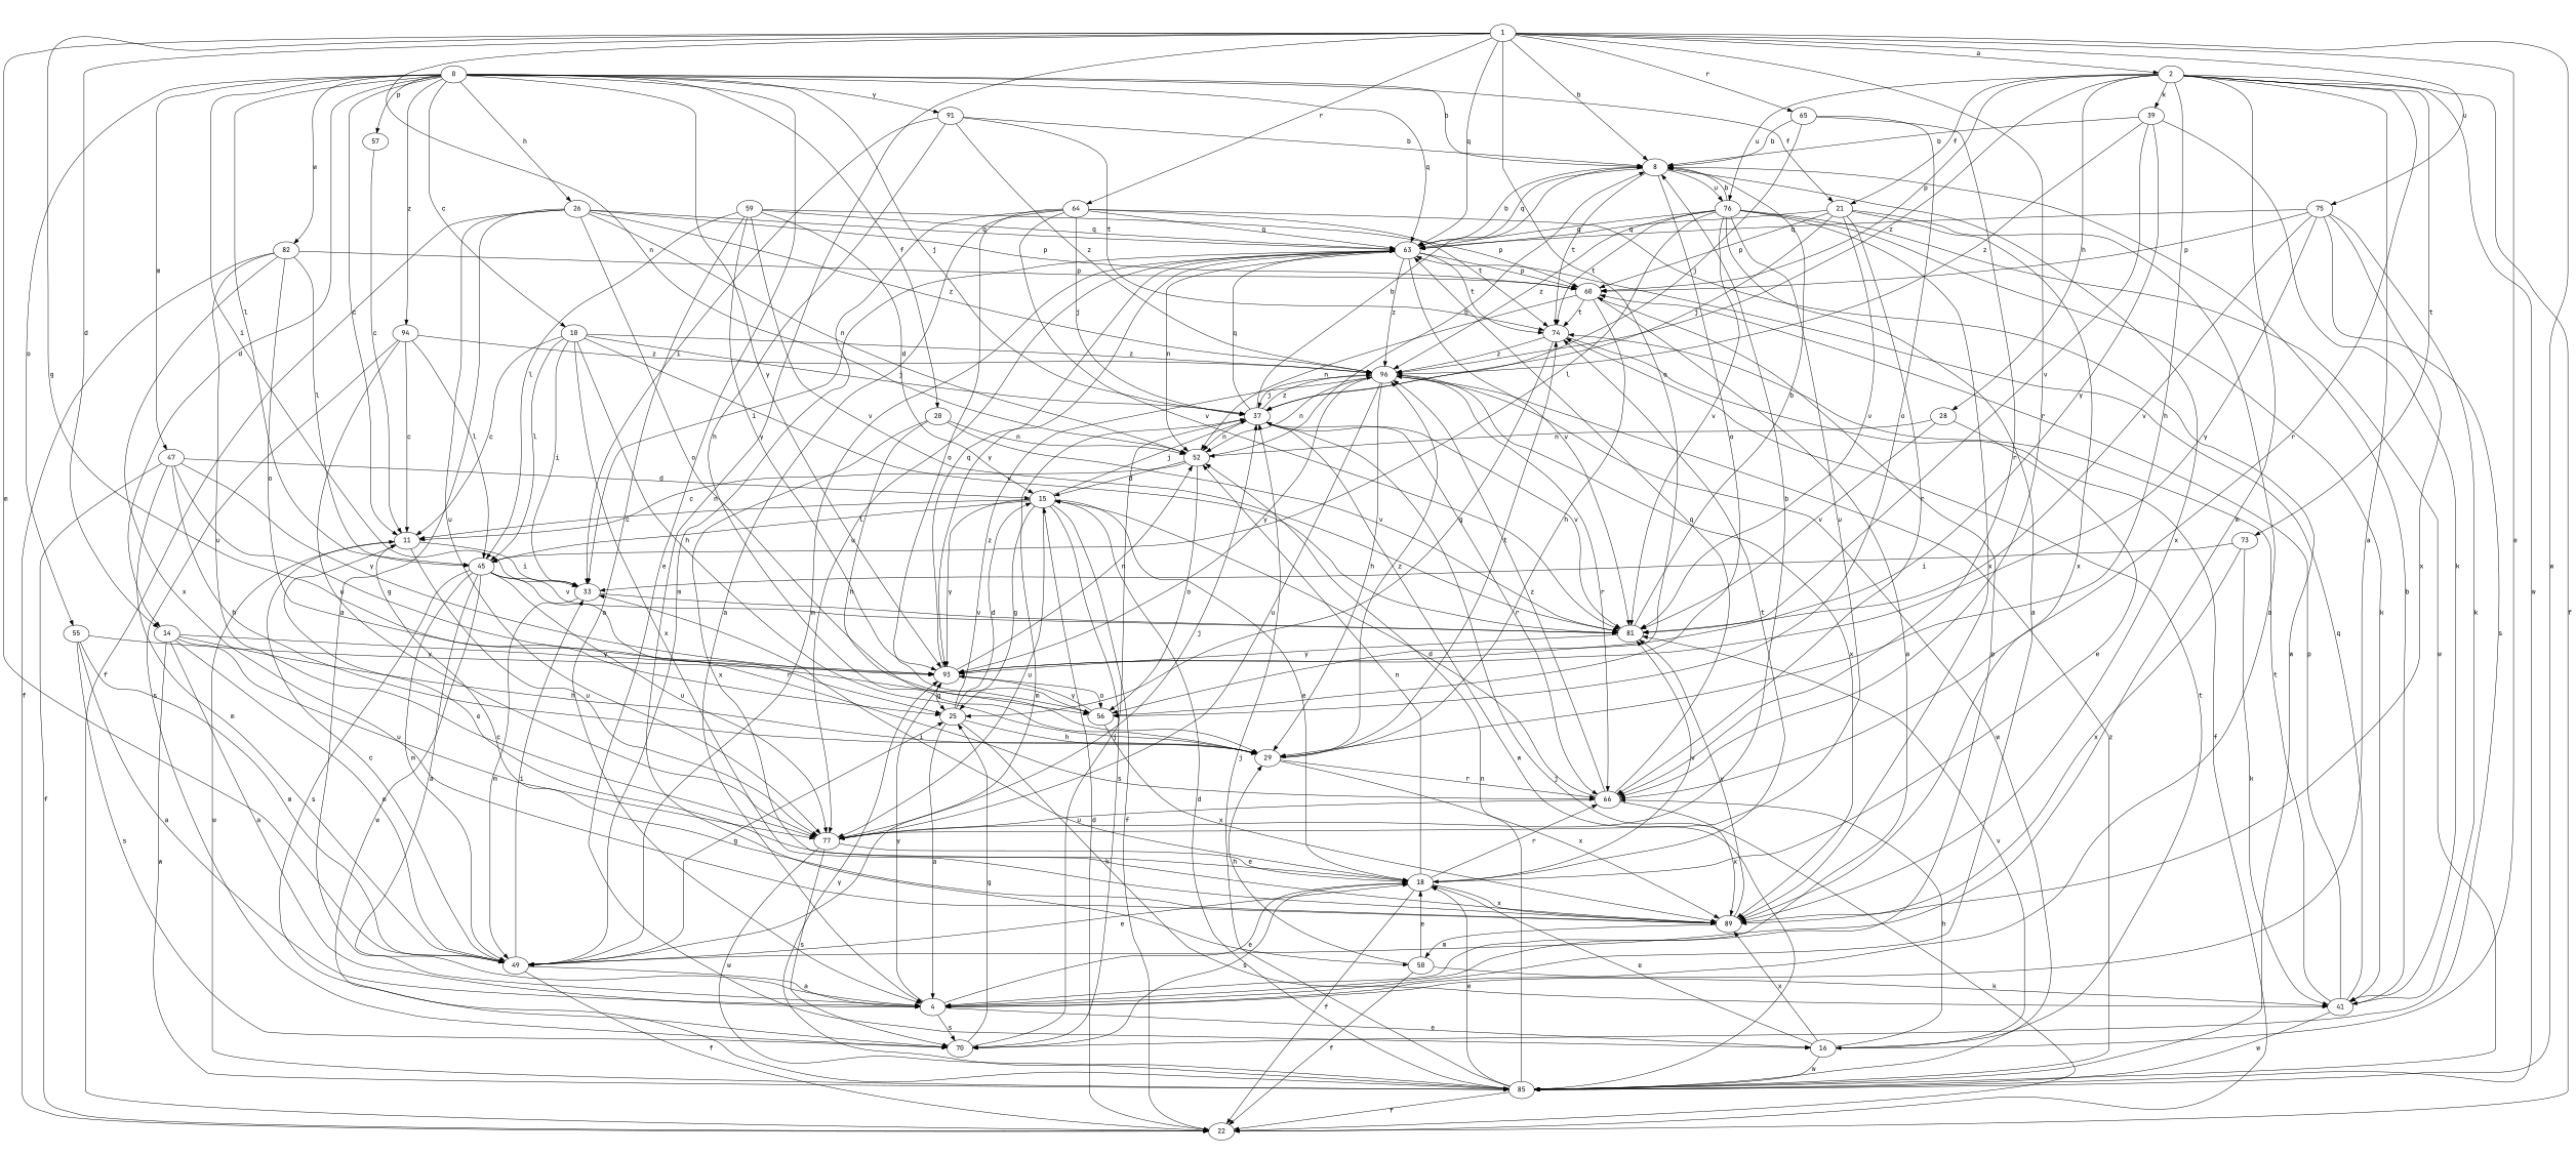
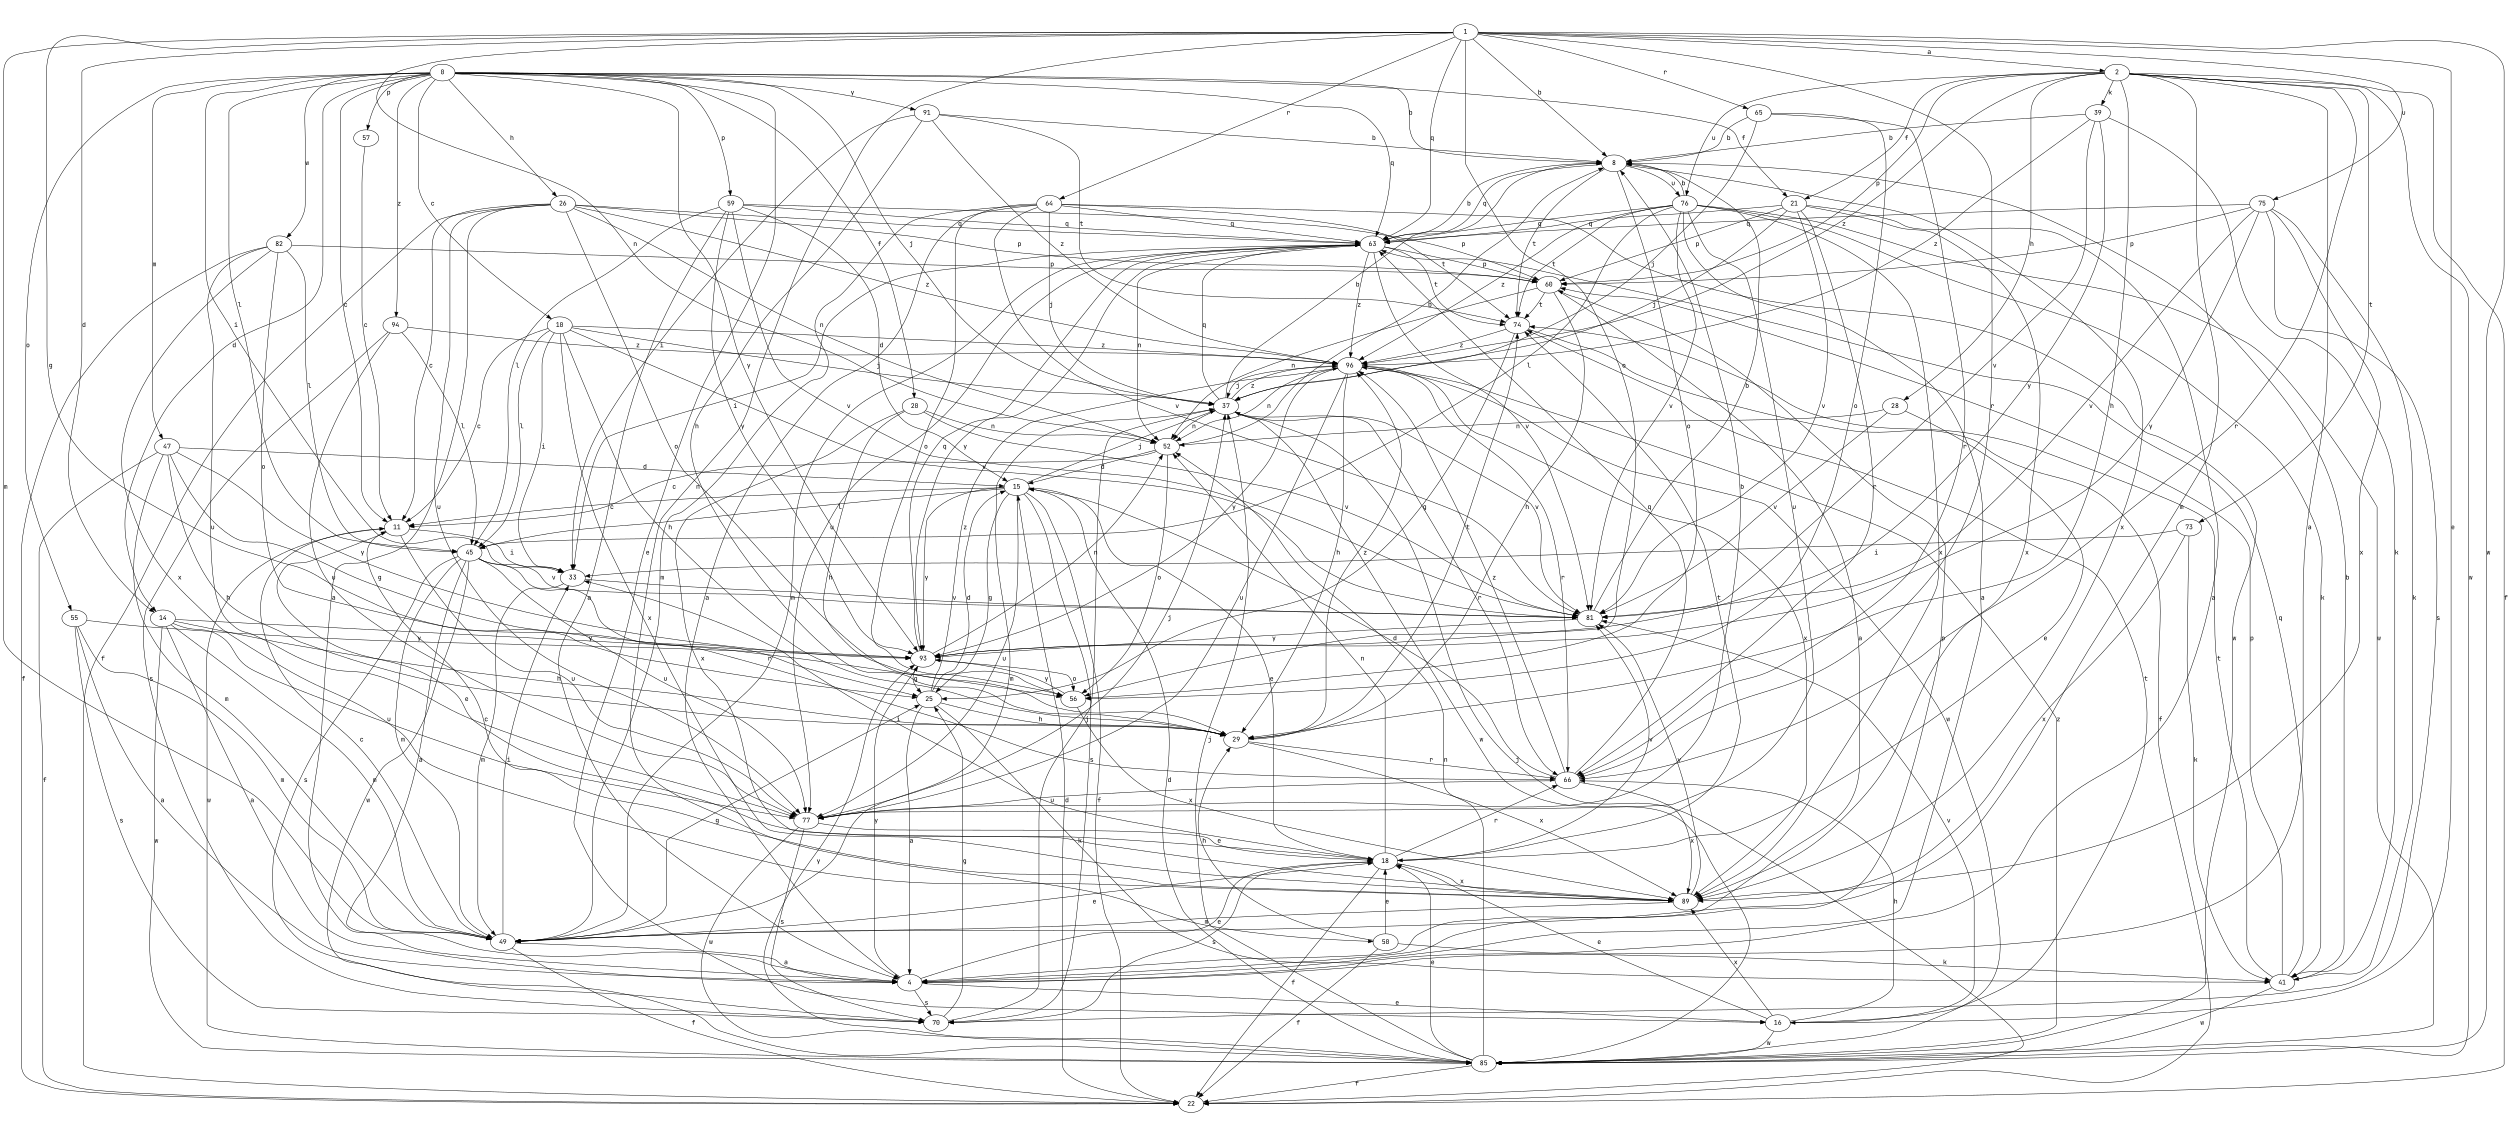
  strict digraph {
    fontname="JetBrains Mono"
    node [fontname="JetBrains Mono"]
    edge [fontname="JetBrains Mono"]
    0
    8
    10
    11
    14
    16
    20
    21
    26
    33
    37
    45
    47
    55
    57
    59
    63
    82
    91
    93
    94
    56
    76
    74
    89
    29
    96
    81
    85
    18
    77
    49
    4
    66
    52
    60
    22
    70
    25
    15
    1
    2
    50
    64
    65
    75
    28
    39
    73
    41
    0 -> 8 [label=b]
    0 -> 10 [label=c]
    0 -> 11 [label=c]
    0 -> 14 [label=d]
    0 -> 16 [label=e]
    0 -> 20 [label=f]
    0 -> 21 [label=f]
    0 -> 26 [label=h]
    0 -> 33 [label=i]
    0 -> 37 [label=j]
    0 -> 45 [label=l]
    0 -> 47 [label=m]
    0 -> 55 [label=o]
    0 -> 57 [label=p]
+   0 -> 59 [label=p]
    0 -> 63 [label=q]
    0 -> 82 [label=w]
    0 -> 91 [label=y]
    0 -> 93 [label=y]
    0 -> 94 [label=z]
    8 -> 63 [label=q]
    8 -> 56 [label=o]
    8 -> 76 [label=u]
    8 -> 74 [label=t]
    8 -> 89 [label=x]
    10 -> 11 [label=c]
    10 -> 33 [label=i]
    10 -> 37 [label=j]
    10 -> 45 [label=l]
    10 -> 89 [label=x]
    10 -> 29 [label=h]
    10 -> 96 [label=z]
    10 -> 81 [label=v]
    11 -> 33 [label=i]
    11 -> 85 [label=w]
    11 -> 18 [label=e]
    11 -> 77 [label=u]
    14 -> 93 [label=y]
    14 -> 29 [label=h]
    14 -> 85 [label=w]
    14 -> 77 [label=u]
    14 -> 49 [label=m]
    14 -> 4 [label=a]
    16 -> 74 [label=t]
    16 -> 89 [label=x]
    16 -> 81 [label=v]
    16 -> 85 [label=w]
    16 -> 18 [label=e]
    16 -> 66 [label=h]
    20 -> 89 [label=x]
    20 -> 29 [label=h]
    20 -> 81 [label=v]
    20 -> 52 [label=n]
    21 -> 37 [label=j]
    21 -> 63 [label=q]
    21 -> 89 [label=x]
    21 -> 81 [label=v]
    21 -> 4 [label=a]
    21 -> 66 [label=r]
    21 -> 60 [label=p]
-   94 -> 11 [label=c]
+   26 -> 11 [label=c]
    26 -> 63 [label=q]
    26 -> 56 [label=o]
    26 -> 96 [label=z]
    26 -> 77 [label=u]
    26 -> 4 [label=a]
    26 -> 52 [label=n]
    26 -> 60 [label=p]
    26 -> 22 [label=f]
    33 -> 81 [label=v]
    33 -> 49 [label=m]
    37 -> 8 [label=b]
    37 -> 63 [label=q]
    37 -> 96 [label=z]
    37 -> 81 [label=v]
    37 -> 85 [label=w]
    37 -> 49 [label=m]
    37 -> 66 [label=r]
    37 -> 52 [label=n]
    45 -> 81 [label=v]
    45 -> 85 [label=w]
    45 -> 77 [label=u]
    45 -> 49 [label=m]
    45 -> 4 [label=a]
    45 -> 66 [label=r]
    45 -> 70 [label=s]
    47 -> 93 [label=y]
    47 -> 29 [label=h]
    47 -> 49 [label=m]
    47 -> 22 [label=f]
    47 -> 25 [label=g]
    47 -> 15 [label=d]
    55 -> 93 [label=y]
    55 -> 49 [label=m]
    55 -> 4 [label=a]
    55 -> 70 [label=s]
    57 -> 11 [label=c]
    59 -> 45 [label=l]
    59 -> 63 [label=q]
    59 -> 93 [label=y]
    59 -> 81 [label=v]
    59 -> 4 [label=a]
    59 -> 60 [label=p]
    59 -> 15 [label=d]
    63 -> 8 [label=b]
    63 -> 33 [label=i]
    63 -> 93 [label=y]
    63 -> 74 [label=t]
    63 -> 96 [label=z]
    63 -> 81 [label=v]
    63 -> 77 [label=u]
    63 -> 49 [label=m]
    63 -> 52 [label=n]
    63 -> 60 [label=p]
    82 -> 45 [label=l]
    82 -> 56 [label=o]
    82 -> 89 [label=x]
    82 -> 77 [label=u]
    82 -> 60 [label=p]
    82 -> 22 [label=f]
    91 -> 8 [label=b]
    91 -> 33 [label=i]
    91 -> 74 [label=t]
    91 -> 29 [label=h]
    91 -> 96 [label=z]
    93 -> 63 [label=q]
    93 -> 56 [label=o]
    93 -> 52 [label=n]
    93 -> 25 [label=g]
    94 -> 45 [label=l]
    94 -> 96 [label=z]
    94 -> 77 [label=u]
    94 -> 70 [label=s]
    56 -> 93 [label=y]
    56 -> 89 [label=x]
    76 -> 8 [label=b]
    76 -> 45 [label=l]
    76 -> 63 [label=q]
    76 -> 74 [label=t]
    76 -> 89 [label=x]
    76 -> 96 [label=z]
    76 -> 81 [label=v]
    76 -> 85 [label=w]
    76 -> 77 [label=u]
    76 -> 4 [label=a]
    76 -> 41 [label=k]
    74 -> 96 [label=z]
    74 -> 22 [label=f]
    74 -> 25 [label=g]
    89 -> 11 [label=c]
    89 -> 81 [label=v]
-   89 -> 50 [label=m]
+   89 -> 49 [label=m]
    29 -> 74 [label=t]
    29 -> 89 [label=x]
    29 -> 96 [label=z]
    29 -> 66 [label=r]
    96 -> 37 [label=j]
    96 -> 93 [label=y]
    96 -> 89 [label=x]
    96 -> 29 [label=h]
    96 -> 85 [label=w]
    96 -> 77 [label=u]
    96 -> 66 [label=r]
    96 -> 52 [label=n]
    81 -> 8 [label=b]
    81 -> 93 [label=y]
    85 -> 37 [label=j]
    85 -> 93 [label=y]
    85 -> 96 [label=z]
    85 -> 18 [label=e]
    85 -> 52 [label=n]
    85 -> 22 [label=f]
    85 -> 15 [label=d]
    18 -> 33 [label=i]
    18 -> 74 [label=t]
    18 -> 89 [label=x]
    18 -> 81 [label=v]
    18 -> 66 [label=r]
    18 -> 52 [label=n]
    18 -> 22 [label=f]
    18 -> 70 [label=s]
    77 -> 8 [label=b]
    77 -> 37 [label=j]
    77 -> 85 [label=w]
    77 -> 18 [label=e]
    77 -> 70 [label=s]
    49 -> 11 [label=c]
    49 -> 33 [label=i]
    49 -> 18 [label=e]
    49 -> 4 [label=a]
    49 -> 22 [label=f]
    49 -> 25 [label=g]
    4 -> 16 [label=e]
    4 -> 93 [label=y]
    4 -> 18 [label=e]
    4 -> 60 [label=p]
    4 -> 70 [label=s]
    66 -> 63 [label=q]
    66 -> 89 [label=x]
    66 -> 96 [label=z]
    66 -> 77 [label=u]
    66 -> 15 [label=d]
    52 -> 8 [label=b]
    52 -> 11 [label=c]
    52 -> 56 [label=o]
    52 -> 15 [label=d]
    60 -> 74 [label=t]
    60 -> 29 [label=h]
    60 -> 4 [label=a]
    60 -> 52 [label=n]
    22 -> 37 [label=j]
    22 -> 15 [label=d]
    70 -> 37 [label=j]
    70 -> 25 [label=g]
    25 -> 29 [label=h]
    25 -> 96 [label=z]
    25 -> 4 [label=a]
    25 -> 15 [label=d]
    25 -> 41 [label=k]
    15 -> 11 [label=c]
    15 -> 37 [label=j]
    15 -> 45 [label=l]
    15 -> 93 [label=y]
    15 -> 18 [label=e]
    15 -> 77 [label=u]
    15 -> 22 [label=f]
    15 -> 70 [label=s]
    15 -> 25 [label=g]
    1 -> 8 [label=b]
    1 -> 14 [label=d]
    1 -> 16 [label=e]
    1 -> 63 [label=q]
    1 -> 56 [label=o]
    1 -> 85 [label=w]
    1 -> 49 [label=m]
    1 -> 66 [label=r]
    1 -> 52 [label=n]
    1 -> 25 [label=g]
    1 -> 2 [label=a]
    1 -> 50 [label=n]
    1 -> 64 [label=r]
    1 -> 65 [label=r]
    1 -> 75 [label=u]
    2 -> 21 [label=f]
    2 -> 76 [label=u]
    2 -> 29 [label=h]
    2 -> 96 [label=z]
    2 -> 85 [label=w]
    2 -> 49 [label=m]
    2 -> 4 [label=a]
    2 -> 66 [label=r]
    2 -> 60 [label=p]
    2 -> 22 [label=f]
    2 -> 28 [label=h]
    2 -> 39 [label=k]
    2 -> 73 [label=t]
    50 -> 29 [label=h]
    50 -> 18 [label=e]
    50 -> 22 [label=f]
    50 -> 41 [label=k]
    64 -> 37 [label=j]
    64 -> 63 [label=q]
    64 -> 56 [label=o]
    64 -> 74 [label=t]
    64 -> 81 [label=v]
    64 -> 85 [label=w]
    64 -> 49 [label=m]
    64 -> 4 [label=a]
    65 -> 8 [label=b]
    65 -> 37 [label=j]
    65 -> 56 [label=o]
    65 -> 66 [label=r]
    75 -> 63 [label=q]
    75 -> 93 [label=y]
    75 -> 89 [label=x]
    75 -> 81 [label=v]
    75 -> 60 [label=p]
    75 -> 70 [label=s]
    75 -> 41 [label=k]
    28 -> 81 [label=v]
    28 -> 18 [label=e]
    28 -> 52 [label=n]
    39 -> 8 [label=b]
    39 -> 93 [label=y]
    39 -> 96 [label=z]
    39 -> 81 [label=v]
    39 -> 41 [label=k]
    73 -> 33 [label=i]
    73 -> 89 [label=x]
    73 -> 41 [label=k]
    41 -> 8 [label=b]
    41 -> 63 [label=q]
    41 -> 74 [label=t]
    41 -> 85 [label=w]
    41 -> 60 [label=p]
  }
